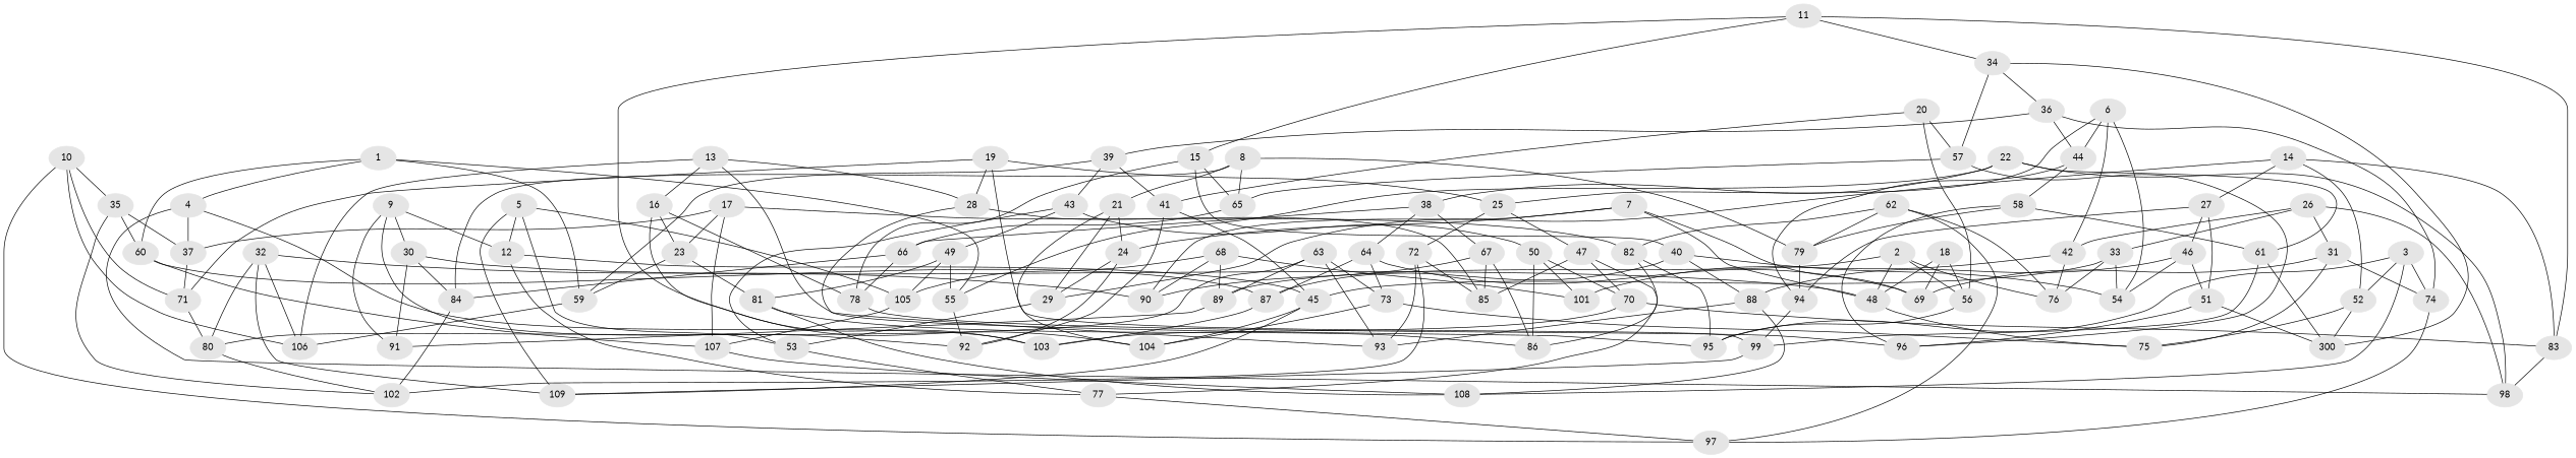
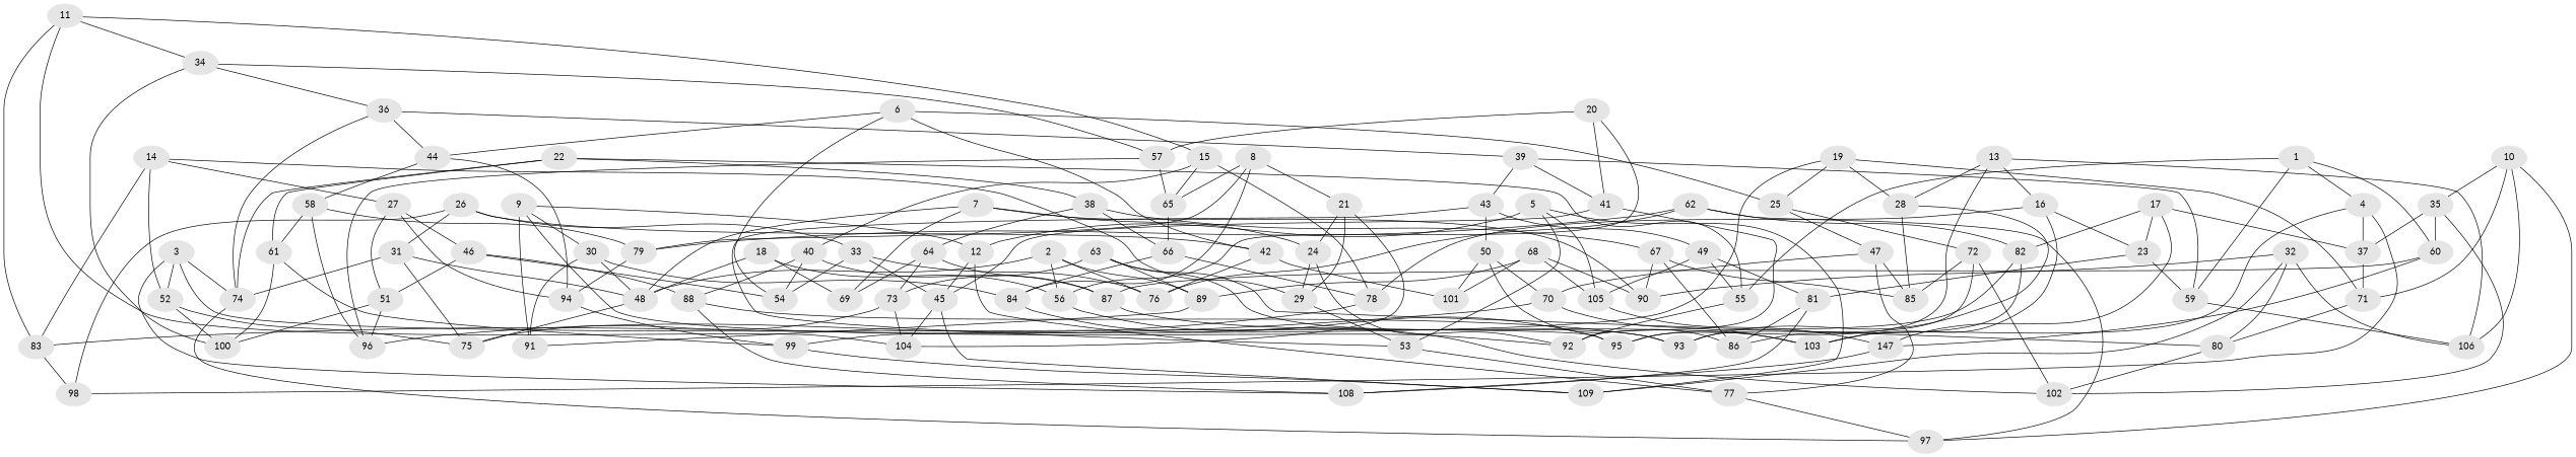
  graph {
    fontname=Lato
    node [color=gray90 fontname=Lato style=filled]
    edge [fontname=Lato]
    1
    4
    55
    59
    60
    37
    98
    103
    92
    106
-   107
+   107 [label=147]
    87
    2
    56
    76
    89
    48
    95
    91
    3
    52
    74
    108
    75
-   100 [label=300]
+   100
    97
    71
    5
    12
    53
    105
    109
    45
    77
    6
    25
    42
    44
    54
    47
    72
    101
    94
    58
    7
    24
    69
    90
    29
    8
    21
    65
    79
    84
    104
    66
    102
    9
    30
    10
    35
    80
    11
    15
    34
    83
    40
    78
    57
    36
    13
    16
    28
    23
    85
    93
    14
    27
    46
    51
    88
    96
    81
    17
    82
    86
    18
    20
    41
    19
    99
    22
    38
    61
    64
    67
    70
    26
    31
    33
    32
    39
    43
    73
    49
    50
    62
    63
    68
    1 -- 4
    1 -- 55
    1 -- 59
    1 -- 60
    4 -- 37
    4 -- 98
    4 -- 103
    55 -- 92
    59 -- 106
    60 -- 107
    60 -- 87
    37 -- 71
    107 -- 108
    87 -- 103
    2 -- 56
    2 -- 76
    2 -- 89
    2 -- 48
    56 -- 95
    89 -- 91
    48 -- 75
    3 -- 95
    3 -- 52
    3 -- 74
    3 -- 108
    52 -- 75
    52 -- 100
    74 -- 97
    71 -- 80
    5 -- 12
    5 -- 53
    5 -- 105
    5 -- 109
    12 -- 45
    12 -- 77
    53 -- 77
    105 -- 107
    45 -- 109
    45 -- 104
    77 -- 97
    6 -- 25
    6 -- 42
    6 -- 44
    6 -- 54
    25 -- 47
    25 -- 72
    42 -- 76
    42 -- 101
    44 -- 94
    44 -- 58
    47 -- 77
    47 -- 85
    47 -- 70
    72 -- 102
    72 -- 85
    72 -- 93
    94 -- 99
    58 -- 79
    58 -- 96
    58 -- 61
    7 -- 48
    7 -- 24
    7 -- 69
    7 -- 90
    24 -- 92
    24 -- 29
    29 -- 53
    8 -- 21
    8 -- 65
    8 -- 79
    8 -- 84
    21 -- 24
    21 -- 29
    21 -- 104
    65 -- 66
    79 -- 94
    84 -- 102
    66 -- 84
    66 -- 78
    9 -- 92
    9 -- 91
    9 -- 12
    9 -- 30
    30 -- 48
    30 -- 91
    30 -- 84
    10 -- 106
    10 -- 97
    10 -- 71
    10 -- 35
    35 -- 60
    35 -- 37
    35 -- 102
    80 -- 102
    11 -- 104
    11 -- 15
    11 -- 34
    11 -- 83
    15 -- 65
    15 -- 40
    15 -- 78
    34 -- 100
    34 -- 57
    34 -- 36
    83 -- 98
    40 -- 87
    40 -- 54
    40 -- 88
    78 -- 96
    57 -- 65
    57 -- 96
    36 -- 74
    36 -- 44
    36 -- 39
    13 -- 106
    13 -- 95
    13 -- 16
    13 -- 28
    16 -- 103
    16 -- 78
    16 -- 23
    28 -- 85
    28 -- 93
    23 -- 59
    23 -- 81
    14 -- 52
    14 -- 29
    14 -- 83
    14 -- 27
    27 -- 94
    27 -- 46
    27 -- 51
    46 -- 54
    46 -- 51
    46 -- 88
    51 -- 100
    51 -- 96
    88 -- 108
    88 -- 93
    81 -- 108
    81 -- 86
    17 -- 37
    17 -- 107
    17 -- 23
    17 -- 82
    82 -- 95
    82 -- 86
    18 -- 56
    18 -- 48
    18 -- 69
    20 -- 56
    20 -- 57
    20 -- 41
    41 -- 92
    41 -- 45
    19 -- 71
    19 -- 25
    19 -- 28
    19 -- 99
    99 -- 109
    22 -- 55
-   22 -- 98
+   22 -- 74
    22 -- 38
    22 -- 61
    38 -- 66
    38 -- 64
    38 -- 67
    61 -- 100
    61 -- 99
    64 -- 87
    64 -- 69
    64 -- 73
    67 -- 90
    67 -- 85
    67 -- 86
    70 -- 103
    70 -- 83
    26 -- 98
    26 -- 42
    26 -- 31
    26 -- 33
    31 -- 74
    31 -- 75
-   31 -- 69
+   31 -- 48
    33 -- 76
    33 -- 45
    33 -- 54
    32 -- 106
    32 -- 109
    32 -- 90
    32 -- 80
    39 -- 59
    39 -- 41
    39 -- 43
    43 -- 53
    43 -- 49
    43 -- 50
    73 -- 75
    73 -- 104
    49 -- 55
    49 -- 105
    49 -- 81
    50 -- 101
    50 -- 86
    50 -- 70
    62 -- 76
    62 -- 97
    62 -- 79
    62 -- 82
    63 -- 89
    63 -- 80
    63 -- 93
    63 -- 73
    68 -- 89
    68 -- 105
    68 -- 101
    68 -- 90
  }
